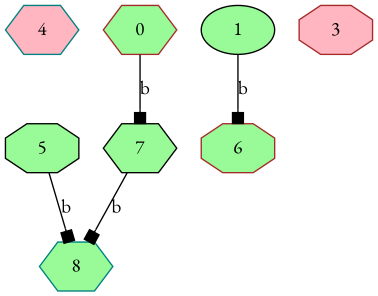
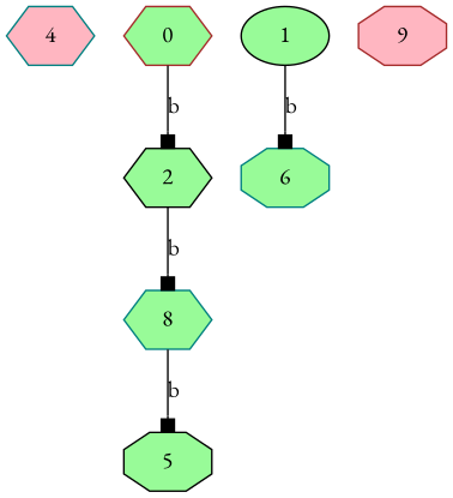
  strict digraph {
    fontname="EB Garamond"
    node [color=teal fillcolor=palegreen fontname="EB Garamond" shape=hexagon style=filled]
    edge [arrowhead=box fontname="EB Garamond"]
    4 [fillcolor=lightpink]
    5 [color=black shape=octagon]
    8
    0 [color=brown]
-   2 [color=black label=7]
+   2 [color=black]
    1 [color=black shape=ellipse]
-   6 [color=brown shape=octagon]
-   3 [color=brown fillcolor=lightpink shape=octagon]
-   5 -> 8 [label=b]
+   6 [shape=octagon]
+   3 [color=brown fillcolor=lightpink shape=octagon label=9]
+   8 -> 5 [label=b]
    0 -> 2 [label=b]
    2 -> 8 [label=b]
    1 -> 6 [label=b]
  }
